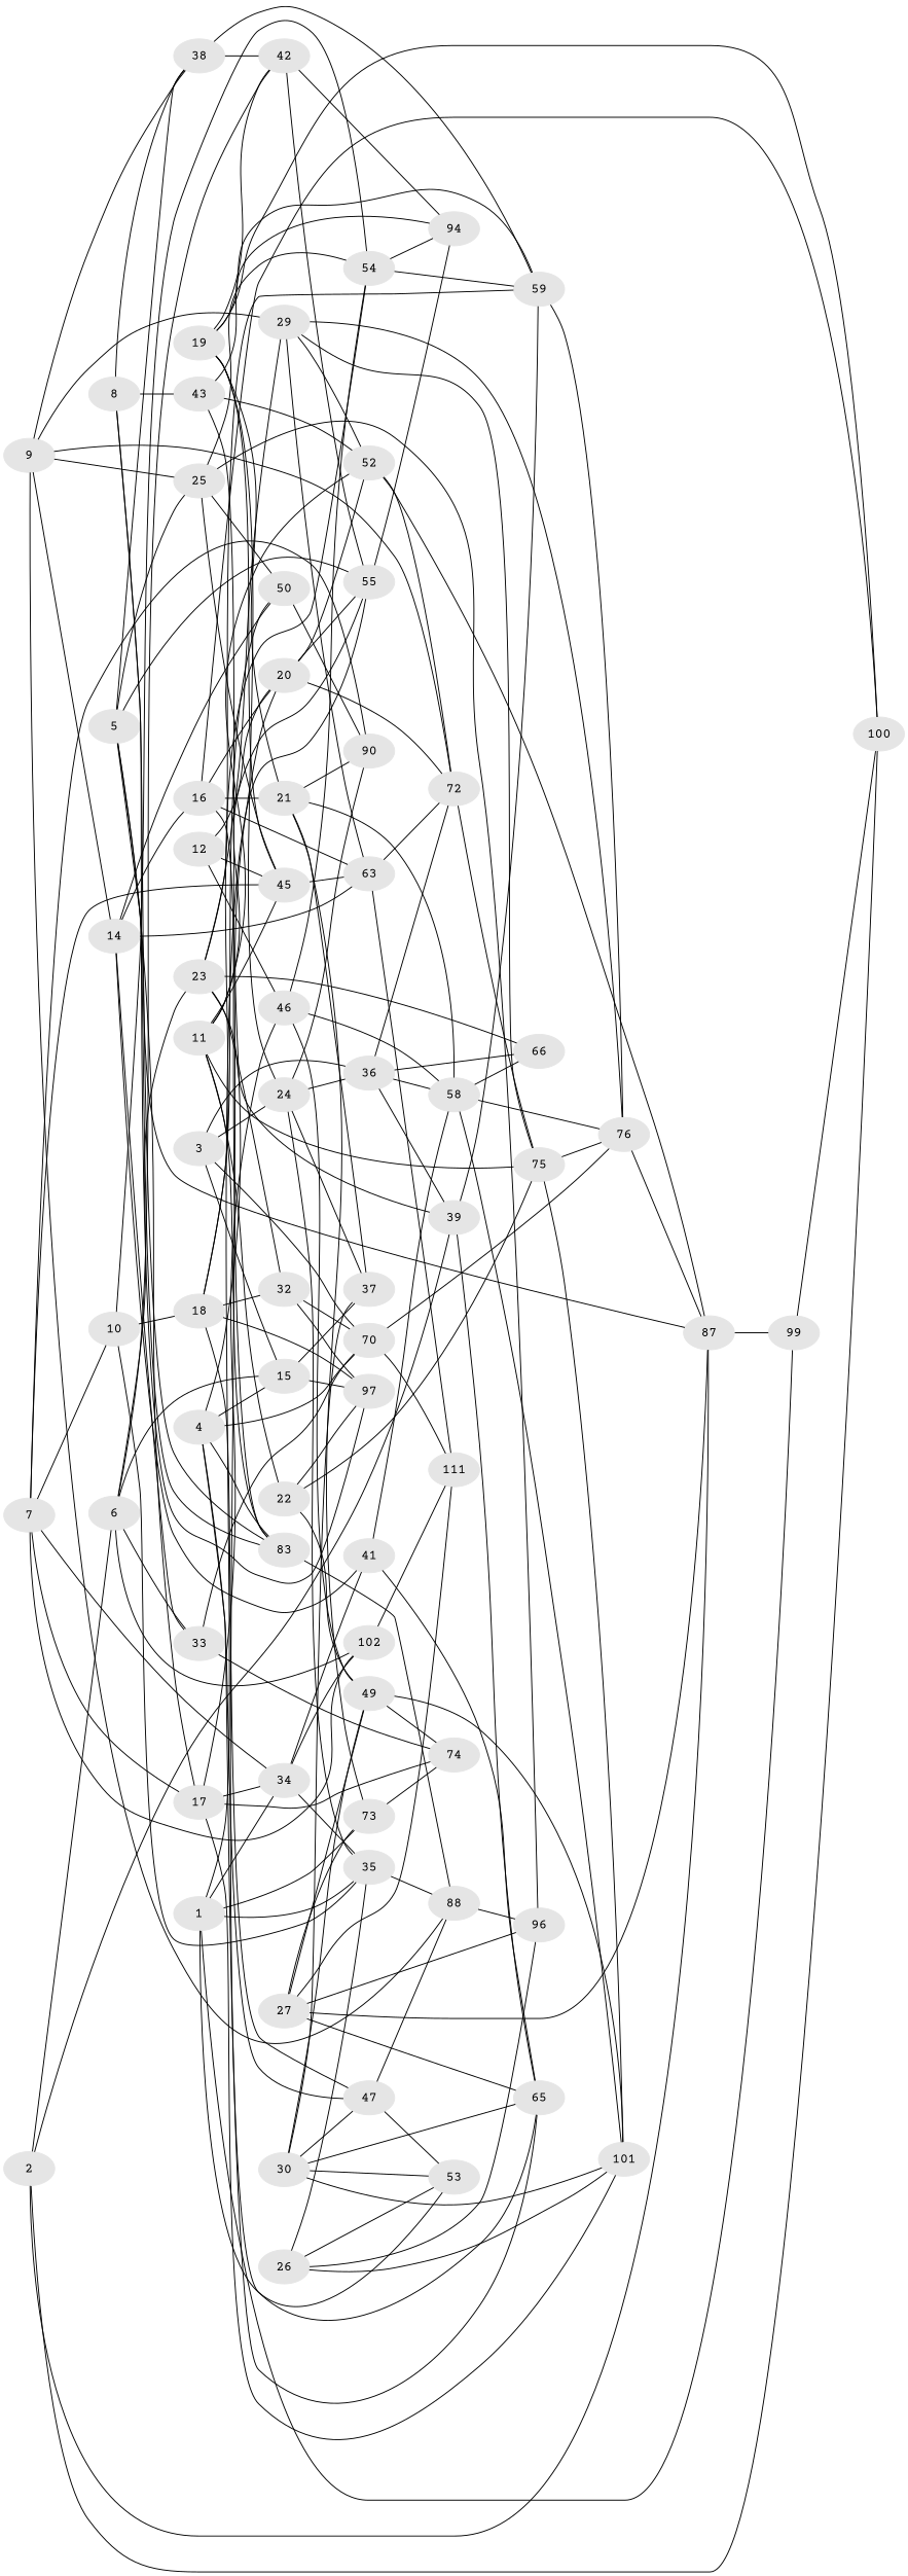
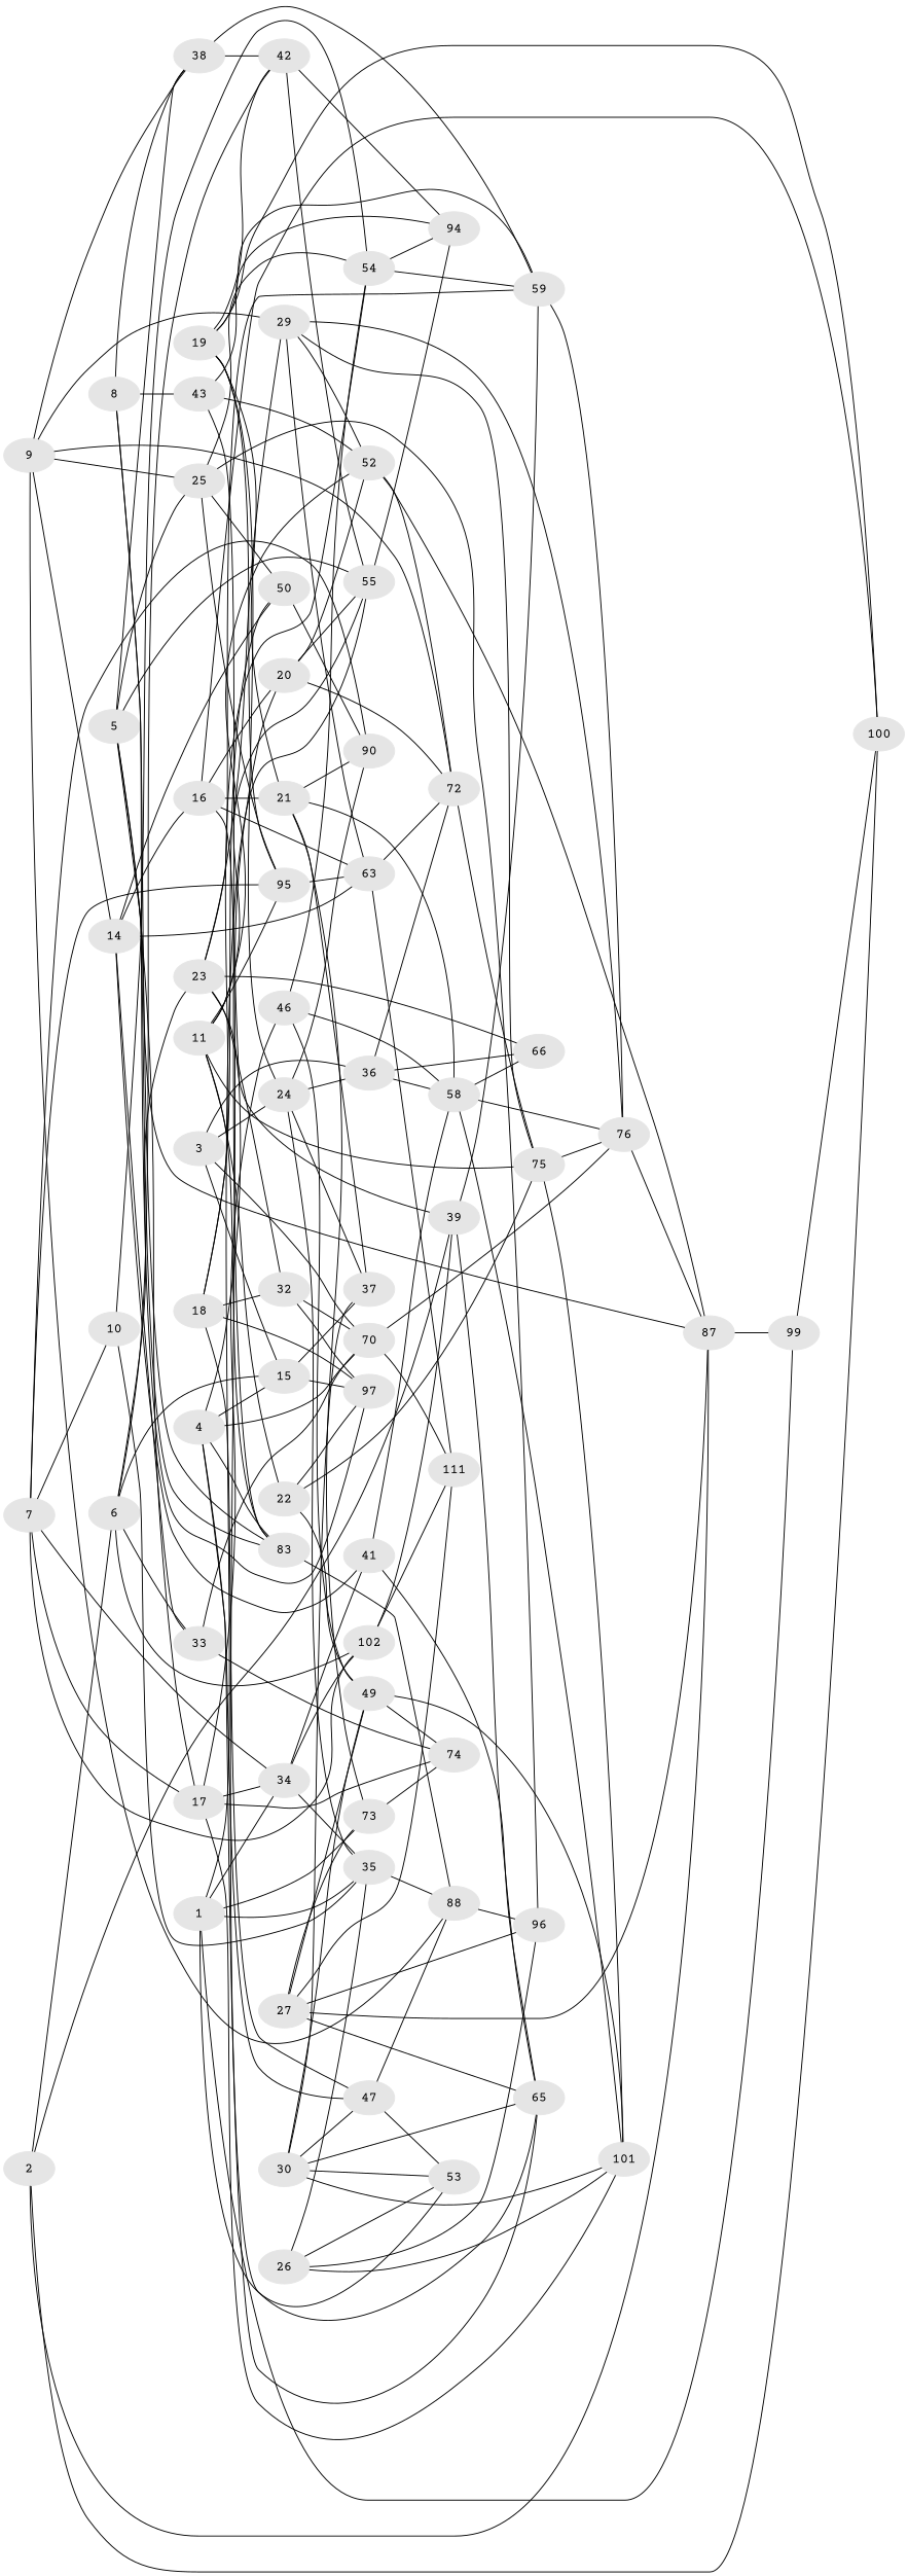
  graph {
    fontname="Courier Prime"
    rankdir=LR
    node [color=gray90 fontname="Courier Prime" style=filled]
    edge [fontname="Courier Prime"]
    1 [super="+117"]
    34 [super="+44"]
    35 [super="+106"]
    53
    55 [super="+109"]
    73
    99
    102
    41
    88 [super="+114"]
    94
    74
    100
    6 [super="+13"]
    15 [super="+40"]
    23 [super="+31"]
    33
    42 [super="+86"]
    2
    39 [super="+51"]
    87 [super="+112"]
    65 [super="+92"]
    59 [super="+85"]
    97 [super="+104"]
    37
    3
    24 [super="+116"]
    36 [super="+48"]
    70 [super="+71"]
    90
    72 [super="+80"]
    58 [super="+107"]
    66
    111
    76 [super="+93"]
    4 [super="+56"]
    20 [super="+89"]
    47 [super="+113"]
    83 [super="+108"]
    52 [super="+61"]
    5 [super="+95"]
    17 [super="+81"]
    25 [super="+105"]
    38 [super="+67"]
    46 [super="+77"]
    101 [super="+110"]
-   45 [super="+118"]
+   45 [super="+118" label=95]
    54 [super="+57"]
    50
    96
    29 [super="+84"]
    32
    7 [super="+28"]
    10
    18 [super="+91"]
    63 [super="+68"]
    8
    43
    9 [super="+69"]
    14 [super="+62"]
    16 [super="+64"]
    75 [super="+115"]
    11 [super="+82"]
    22
    49 [super="+60"]
-   12
    21 [super="+103"]
    19 [super="+78"]
    26
    27 [super="+98"]
    30 [super="+79"]
    1 -- 34
    1 -- 35
    1 -- 53
    1 -- 55
    1 -- 73
    1 -- 99
    34 -- 35
    34 -- 102
    34 -- 41
    35 -- 88
    55 -- 94
    73 -- 74
    99 -- 100
    102 -- 111
    41 -- 65
    41 -- 58
    88 -- 96
    6 -- 102
    6 -- 15
    6 -- 23
    6 -- 33
    6 -- 42
    15 -- 97 [weight=2]
    15 -- 37
    23 -- 39
    23 -- 59
    23 -- 66
    23 -- 29
    23 -- 32
    33 -- 74
    33 -- 70
    42 -- 55
    42 -- 94
    2 -- 100
    2 -- 6
    2 -- 39
    2 -- 87
    39 -- 65
    39 -- 59
    87 -- 99
    59 -- 76
    3 -- 15
    3 -- 24
    3 -- 36
    3 -- 70
    24 -- 35
    24 -- 37
    24 -- 36
    24 -- 90
-   36 -- 39
+   102 -- 39
    36 -- 72
    36 -- 58
    36 -- 66
    70 -- 111
    70 -- 76
    72 -- 75
    58 -- 66
    58 -- 76
    58 -- 101
    76 -- 87
    4 -- 15
    4 -- 65
    4 -- 70
    4 -- 20
    4 -- 47
    4 -- 83
    20 -- 55
    20 -- 72
    20 -- 52
    47 -- 53
    47 -- 88 [weight=2]
    83 -- 88
    52 -- 87
    52 -- 72
    5 -- 55
    5 -- 87
    5 -- 83
    5 -- 17
    5 -- 25
    5 -- 38
    17 -- 34
    17 -- 74
    17 -- 46
    17 -- 101
    25 -- 45
    25 -- 54
    25 -- 50
    25 -- 96
    38 -- 42 [weight=2]
    38 -- 59
    46 -- 58
    46 -- 54
    46 -- 49
    45 -- 63
    54 -- 94
    54 -- 59
    50 -- 90
    29 -- 76
    29 -- 52
    29 -- 63
    29 -- 75
    32 -- 97
    32 -- 70
    7 -- 34
    7 -- 102
    7 -- 90
    7 -- 17
    7 -- 45
    7 -- 10
    10 -- 35
    10 -- 54
-   10 -- 18
    18 -- 97
    18 -- 47
    18 -- 54
    18 -- 50
    18 -- 32
    63 -- 72
    63 -- 111
    8 -- 97
    8 -- 83
    8 -- 38
    8 -- 43
    43 -- 94
    43 -- 83
    43 -- 52
    9 -- 88
    9 -- 72
    9 -- 25
    9 -- 38
    9 -- 29
    9 -- 14
    14 -- 41
    14 -- 33
    14 -- 50
    14 -- 63
    14 -- 16
    16 -- 100
    16 -- 65
    16 -- 20
    16 -- 63
    16 -- 21
    75 -- 76
    75 -- 101
    11 -- 55
    11 -- 83
    11 -- 52
    11 -- 45
    11 -- 75
    11 -- 22
    22 -- 97
    22 -- 75
    22 -- 49
    49 -- 74
    49 -- 101
-   12 -- 20
-   12 -- 46 [weight=2]
-   12 -- 45
    21 -- 73
    21 -- 37
    21 -- 90
    21 -- 58
    19 -- 100
    19 -- 42
    19 -- 59
    19 -- 24
    19 -- 45
    19 -- 21
    26 -- 35
    26 -- 53
    26 -- 101
    26 -- 96
    27 -- 73
    27 -- 87
    27 -- 65
    27 -- 111
    27 -- 96
    27 -- 49
    30 -- 53
    30 -- 65
    30 -- 37
    30 -- 47
    30 -- 101
    30 -- 49
  }
